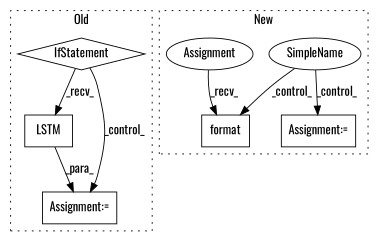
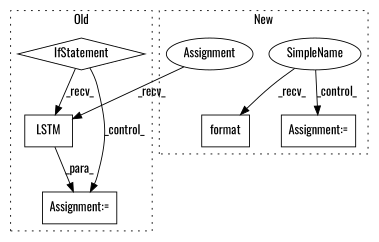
  digraph {
    fontname=Oswald
    node [a=32 fontname=Oswald l=1 shape=box]
    edge [fontname=Oswald]
    n1 [l="5,1" label=LSTM s="798,845"]
    n2 [a=25 l="4,2" label=IfStatement s="746,775" shape=diamond]
    n3 [a=7 label="Assignment:=" s=794]
    n4 [l="7,1" label=format s="596,607"]
    n5 [a=42 label=SimpleName shape=ellipse l=""]
    n6 [a=7 label="Assignment:=" s=1059]
    n7 [a=45 l=85 label=Assignment s=510 shape=ellipse]
    subgraph cluster_1 {
      label=Old
      style=dotted
      n1
      n2
      n3
    }
    subgraph cluster_2 {
      label=New
      style=dotted
      n4
      n5
      n6
      n7
    }
    n1 -> n3 [label=_para_]
    n2 -> n1 [label=_recv_]
    n2 -> n3 [label=_control_]
-   n5 -> n4 [label=_control_]
+   n5 -> n4 [label=_recv_]
    n5 -> n6 [label=_control_]
-   n7 -> n4 [label=_recv_]
+   n7 -> n1 [label=_recv_]
  }
